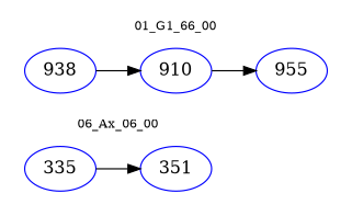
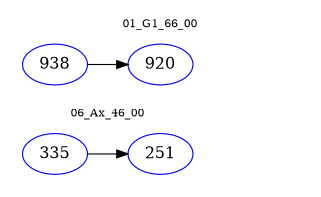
  digraph {
    rankdir=LR
    node [color=blue]
    edge [color=black]
    n1 [label=335]
-   n2 [label=351]
+   n2 [label=251]
    n3 [label=938]
-   n4 [label=910]
-   n5 [label=955]
+   n4 [label=920]
    subgraph cluster_1 {
      color=white
      fontsize=10
-     label="06_Ax_06_00"
+     label="06_Ax_46_00"
      n1
      n2
    }
    subgraph cluster_2 {
      color=white
      fontsize=10
      label="01_G1_66_00"
      n3
      n4
-     n5
    }
    n1 -> n2
    n3 -> n4
-   n4 -> n5
  }
